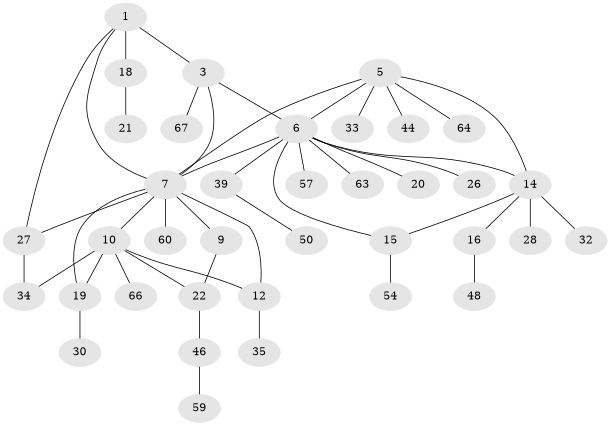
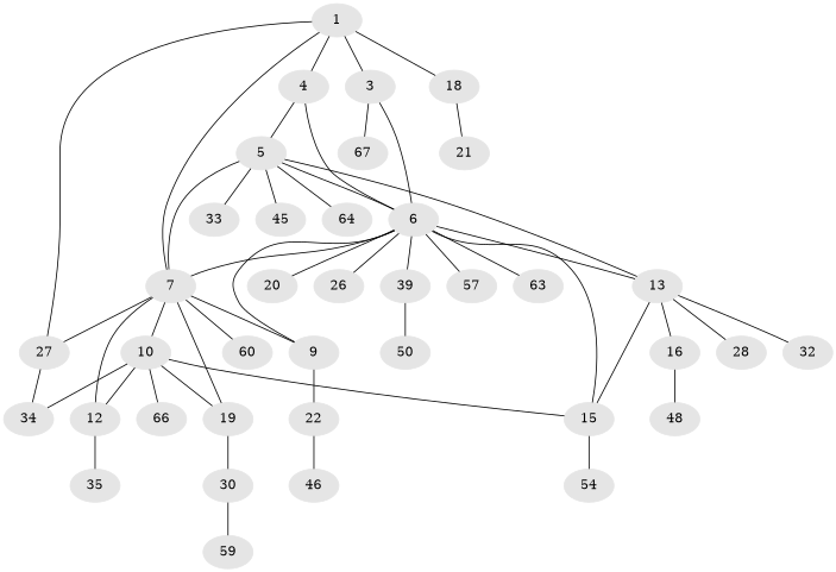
  graph {
    node [color=gray90 style=filled]
    1 [super="+2"]
    3 [super="+31"]
+   4 [super="+56+65"]
    7 [super="+11+8+58+42+61"]
    18
    27
    6 [super="+29+44+14"]
    67
    5
    9
    10 [super="+36"]
    12
    19 [super="+25"]
    60
    21
    34 [super="+55"]
-   13 [super="+17" label=14]
+   13 [super="+17"]
    15 [super="+49"]
    20
    26
    39 [super="+47"]
    57
    63
    33
-   45 [label=44]
+   45
    64
    16
    28
    32
    22 [super="+40"]
    54
    50
    66
    35
    30
    46
    48
    59
    1 -- 3 [weight=2]
+   1 -- 4
    1 -- 7
    1 -- 18
    1 -- 27
-   3 -- 7
    3 -- 6 [weight=2]
    3 -- 67
+   4 -- 6
+   4 -- 5
    7 -- 27
    7 -- 9 [weight=2]
    7 -- 10
    7 -- 12
    7 -- 19
    7 -- 60
    18 -- 21
    27 -- 34
    6 -- 7 [weight=2]
+   6 -- 9
    6 -- 13
    6 -- 15
    6 -- 20
    6 -- 26
    6 -- 39
    6 -- 57
    6 -- 63
    5 -- 7
    5 -- 6
    5 -- 13
    5 -- 33
    5 -- 45
    5 -- 64
    9 -- 22
    10 -- 12
    10 -- 19
    10 -- 34
-   10 -- 22
+   10 -- 15
    10 -- 66
    12 -- 35
    19 -- 30
    13 -- 15
    13 -- 16
    13 -- 28
    13 -- 32
    15 -- 54
    39 -- 50
    16 -- 48
    22 -- 46
-   46 -- 59
+   30 -- 59
  }
